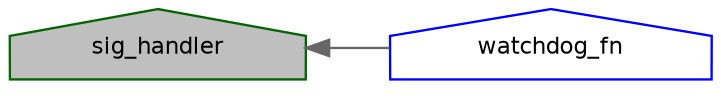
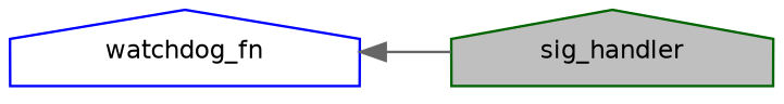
  digraph {
    rankdir=LR
    node [fontname=Helvetica fontsize=10 shape=house style=filled]
    n1 [color=darkgreen fillcolor=grey75 fontcolor=black height=0.2 label=sig_handler width=0.4]
    n2 [color=blue fillcolor=white height=0.2 label=watchdog_fn width=0.4]
-   n1 -> n2 [color=gray40 dir=back fontname=Helvetica fontsize=10 labelfontname=Helvetica labelfontsize=10 style=solid]
+   n2 -> n1 [color=gray40 dir=back fontname=Helvetica fontsize=10 labelfontname=Helvetica labelfontsize=10 style=solid]
  }
